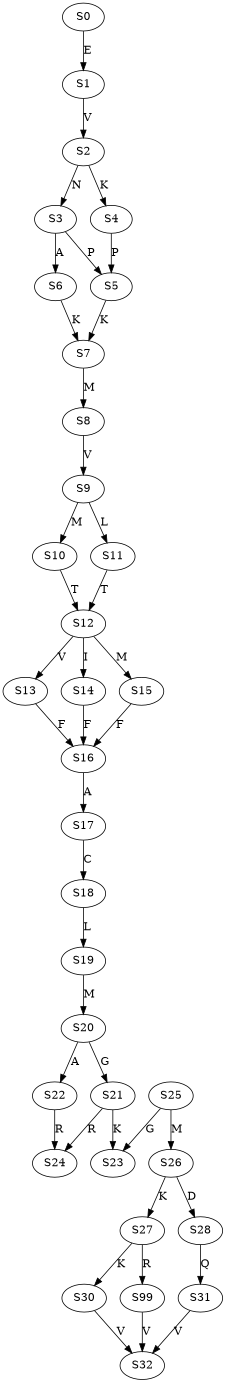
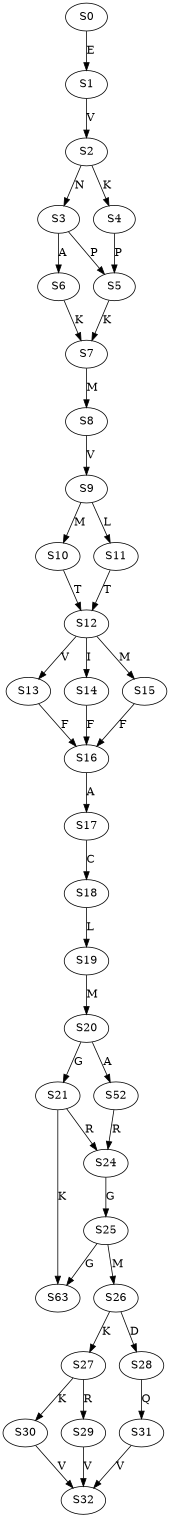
  strict digraph {
    fontname="DejaVu Serif"
    node [fontname="DejaVu Serif"]
    edge [fontname="DejaVu Serif"]
    S0
    S1
    S2
    S3
    S4
    S5
    S6
    S7
    S8
    S9
    S10
    S11
    S12
    S13
    S14
    S15
    S16
    S17
    S18
    S19
    S20
    S21
-   S22
-   S23
+   S22 [label=S52]
+   S23 [label=S63]
    S24
    S25
    S26
    S27
    S28
-   S29 [label=S99]
+   S29
    S30
    S31
    S32
    S0 -> S1 [label=E]
    S1 -> S2 [label=V]
    S2 -> S3 [label=N]
    S2 -> S4 [label=K]
    S3 -> S5 [label=P]
    S3 -> S6 [label=A]
    S4 -> S5 [label=P]
    S5 -> S7 [label=K]
    S6 -> S7 [label=K]
    S7 -> S8 [label=M]
    S8 -> S9 [label=V]
    S9 -> S10 [label=M]
    S9 -> S11 [label=L]
    S10 -> S12 [label=T]
    S11 -> S12 [label=T]
    S12 -> S13 [label=V]
    S12 -> S14 [label=I]
    S12 -> S15 [label=M]
    S13 -> S16 [label=F]
    S14 -> S16 [label=F]
    S15 -> S16 [label=F]
    S16 -> S17 [label=A]
    S17 -> S18 [label=C]
    S18 -> S19 [label=L]
    S19 -> S20 [label=M]
    S20 -> S21 [label=G]
    S20 -> S22 [label=A]
    S21 -> S23 [label=K]
    S21 -> S24 [label=R]
    S22 -> S24 [label=R]
+   S24 -> S25 [label=G]
    S25 -> S23 [label=G]
    S25 -> S26 [label=M]
    S26 -> S27 [label=K]
    S26 -> S28 [label=D]
    S27 -> S29 [label=R]
    S27 -> S30 [label=K]
    S28 -> S31 [label=Q]
    S29 -> S32 [label=V]
    S30 -> S32 [label=V]
    S31 -> S32 [label=V]
  }
